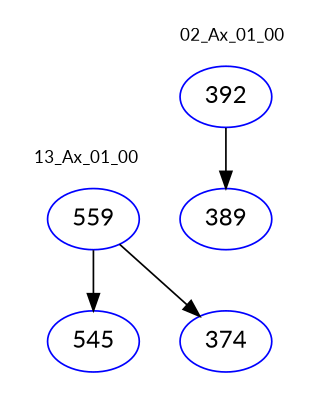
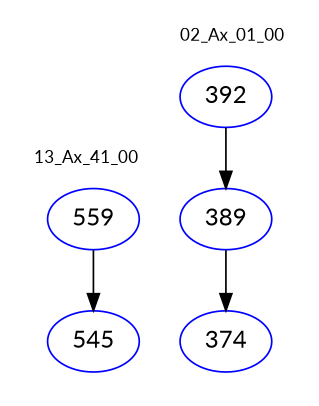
  digraph {
    fontname=Lato
    node [color=blue fontname=Lato]
    edge [color=black fontname=Lato]
    n1 [label=389]
    n2 [label=374]
    n3 [label=392]
    n4 [label=559]
    n5 [label=545]
    subgraph cluster_1 {
      color=white
      fontsize=10
      label="02_Ax_01_00"
      n1
      n2
      n3
    }
    subgraph cluster_2 {
      color=white
      fontsize=10
-     label="13_Ax_01_00"
+     label="13_Ax_41_00"
      n4
      n5
    }
-   n4 -> n2
+   n1 -> n2
    n3 -> n1
    n4 -> n5
  }
